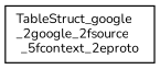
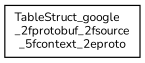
  digraph {
    rankdir=LR
    fontname=Nunito
-   n1 [color=black fillcolor=white fontname=Nunito fontsize=10 height=0.2 label="TableStruct_google\l_2google_2fsource\l_5fcontext_2eproto" shape=record style=filled width=0.4]
+   n1 [color=black fillcolor=white fontname=Nunito fontsize=10 height=0.2 label="TableStruct_google\l_2fprotobuf_2fsource\l_5fcontext_2eproto" shape=record style=filled width=0.4]
  }
